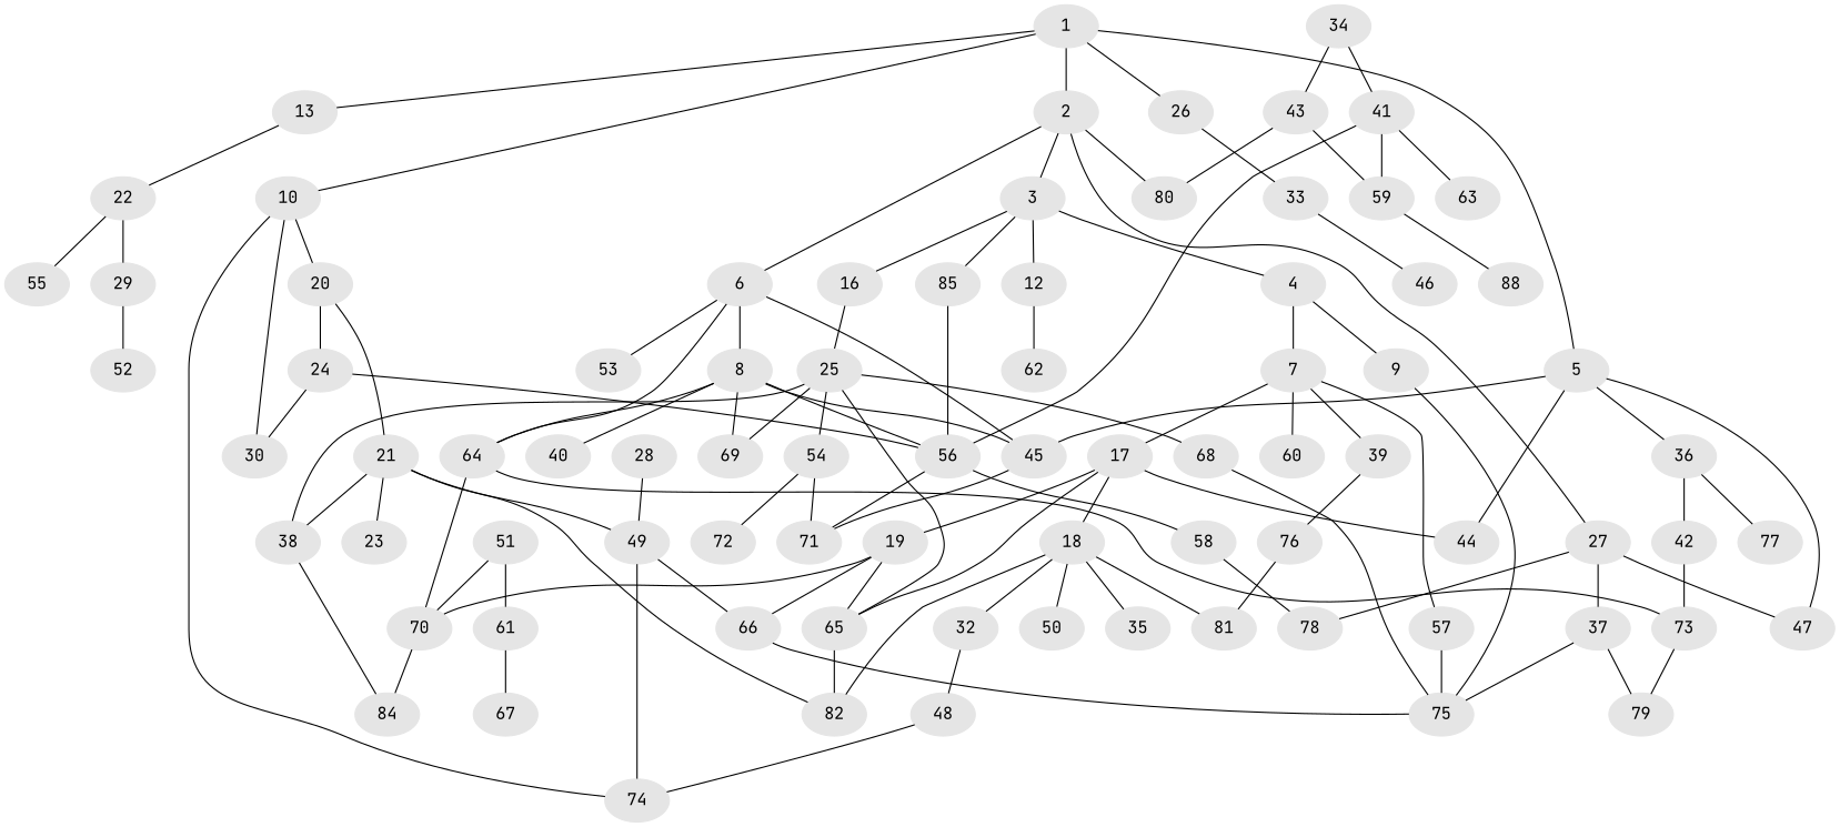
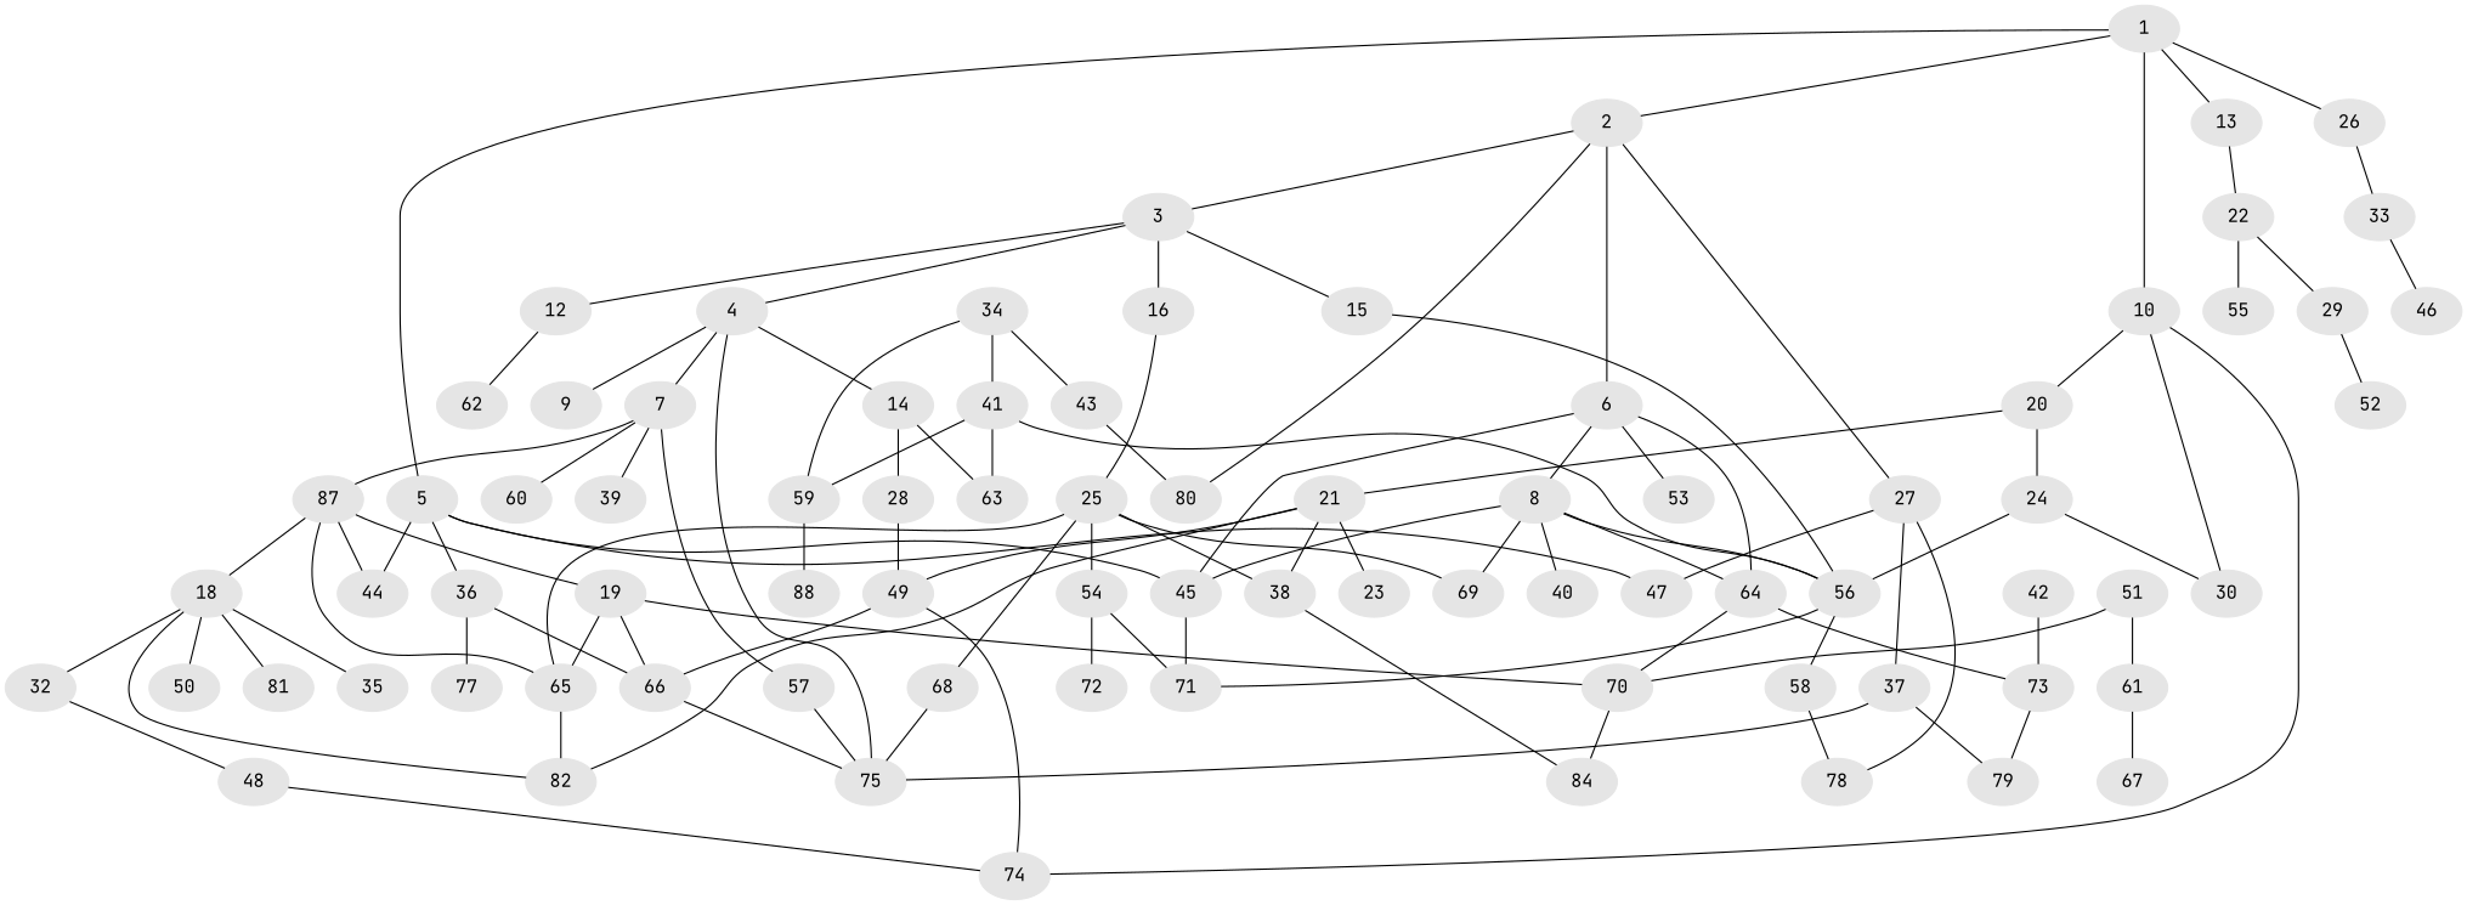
  graph {
    fontname="JetBrains Mono"
    node [color=gray90 fontname="JetBrains Mono" style=filled]
    edge [fontname="JetBrains Mono"]
    1
    2
    5
    10
    13
    26
    3
    6
    27
    80
    36
    44
    45
    47
    20
    30
    74
    22
    33
    4
    12
-   15 [label=85]
+   15
    16
    8
    53
    64
    37
    78
    7
    9
+   14
    75
    62
    56
    25
-   17
+   17 [label=87]
    39
    57
    60
    28
    63
    42
    77
    71
    40
    69
    70
    73
    18
    19
    65
-   76
    58
    21
    24
    51
    61
    29
    55
    49
    38
    54
    68
    34
    41
    43
    32
    35
    50
    81
    82
    66
    48
    84
    23
    52
    72
    46
    79
    59
    n81 [label=88]
    67
    1 -- 2
    1 -- 5
    1 -- 10
    1 -- 13
    1 -- 26
    2 -- 3
    2 -- 6
    2 -- 27
    2 -- 80
    5 -- 36
    5 -- 44
    5 -- 45
    5 -- 47
    10 -- 20
    10 -- 30
    10 -- 74
    13 -- 22
    26 -- 33
    3 -- 4
    3 -- 12
    3 -- 15
    3 -- 16
    6 -- 45
    6 -- 8
    6 -- 53
    6 -- 64
    27 -- 47
    27 -- 37
    27 -- 78
-   36 -- 42
+   36 -- 66
    36 -- 77
    45 -- 71
    20 -- 21
    20 -- 24
    22 -- 29
    22 -- 55
    33 -- 46
    4 -- 7
    4 -- 9
-   9 -- 75
+   4 -- 14
+   4 -- 75
    12 -- 62
    15 -- 56
    16 -- 25
    8 -- 45
    8 -- 64
    8 -- 56
    8 -- 40
    8 -- 69
    64 -- 70
    64 -- 73
    37 -- 75
    37 -- 79
    7 -- 17
    7 -- 39
    7 -- 57
    7 -- 60
+   14 -- 28
+   14 -- 63
    56 -- 71
    56 -- 58
    25 -- 69
    25 -- 65
    25 -- 38
    25 -- 54
    25 -- 68
    17 -- 44
    17 -- 18
    17 -- 19
    17 -- 65
-   39 -- 76
    57 -- 75
    28 -- 49
    42 -- 73
    70 -- 84
    73 -- 79
    18 -- 32
    18 -- 35
    18 -- 50
    18 -- 81
    18 -- 82
    19 -- 70
    19 -- 65
    19 -- 66
    65 -- 82
-   76 -- 81
    58 -- 78
    21 -- 49
    21 -- 38
    21 -- 82
    21 -- 23
    24 -- 30
    24 -- 56
    51 -- 70
    51 -- 61
    61 -- 67
    29 -- 52
    49 -- 74
    49 -- 66
    38 -- 84
    54 -- 71
    54 -- 72
    68 -- 75
    34 -- 41
    34 -- 43
    41 -- 56
    41 -- 63
    41 -- 59
    43 -- 80
-   43 -- 59
+   34 -- 59
    32 -- 48
    66 -- 75
    48 -- 74
    59 -- n81
  }
